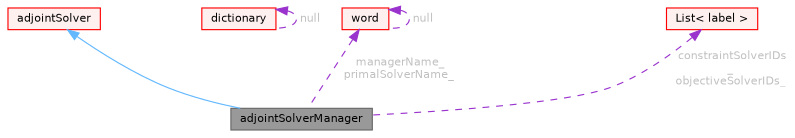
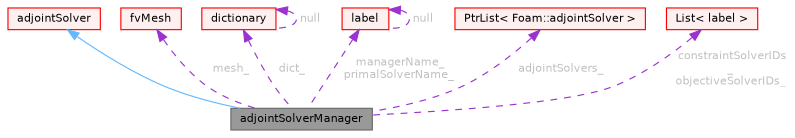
  digraph {
    node [color=red fillcolor="#FFF0F0" fontname=Helvetica fontsize=10 shape=box style=filled]
    edge [color=darkorchid3 dir=back fontname=Helvetica fontsize=10 labelfontname=Helvetica labelfontsize=10 style=dashed fontcolor=grey]
    n1 [color=gray40 fillcolor=grey60 fontcolor=black height=0.2 label=adjointSolverManager width=0.4]
    n2 [height=0.2 label=adjointSolver width=0.4]
+   n3 [height=0.2 label=fvMesh width=0.4]
    n4 [height=0.2 label=dictionary width=0.4]
-   n5 [height=0.2 label=word width=0.4]
+   n5 [height=0.2 label=label width=0.4]
+   n6 [height=0.2 label="PtrList\< Foam::adjointSolver \>" width=0.4]
    n7 [height=0.2 label="List\< label \>" width=0.4]
    n2 -> n1 [color=steelblue1 style=solid fontcolor=""]
+   n3 -> n1 [label=" mesh_"]
+   n4 -> n1 [label=" dict_"]
    n4 -> n4 [label=" null"]
    n5 -> n1 [label=" managerName_\nprimalSolverName_"]
    n5 -> n5 [label=" null"]
+   n6 -> n1 [label=" adjointSolvers_"]
    n7 -> n1 [label=" constraintSolverIDs\l_\nobjectiveSolverIDs_"]
  }
